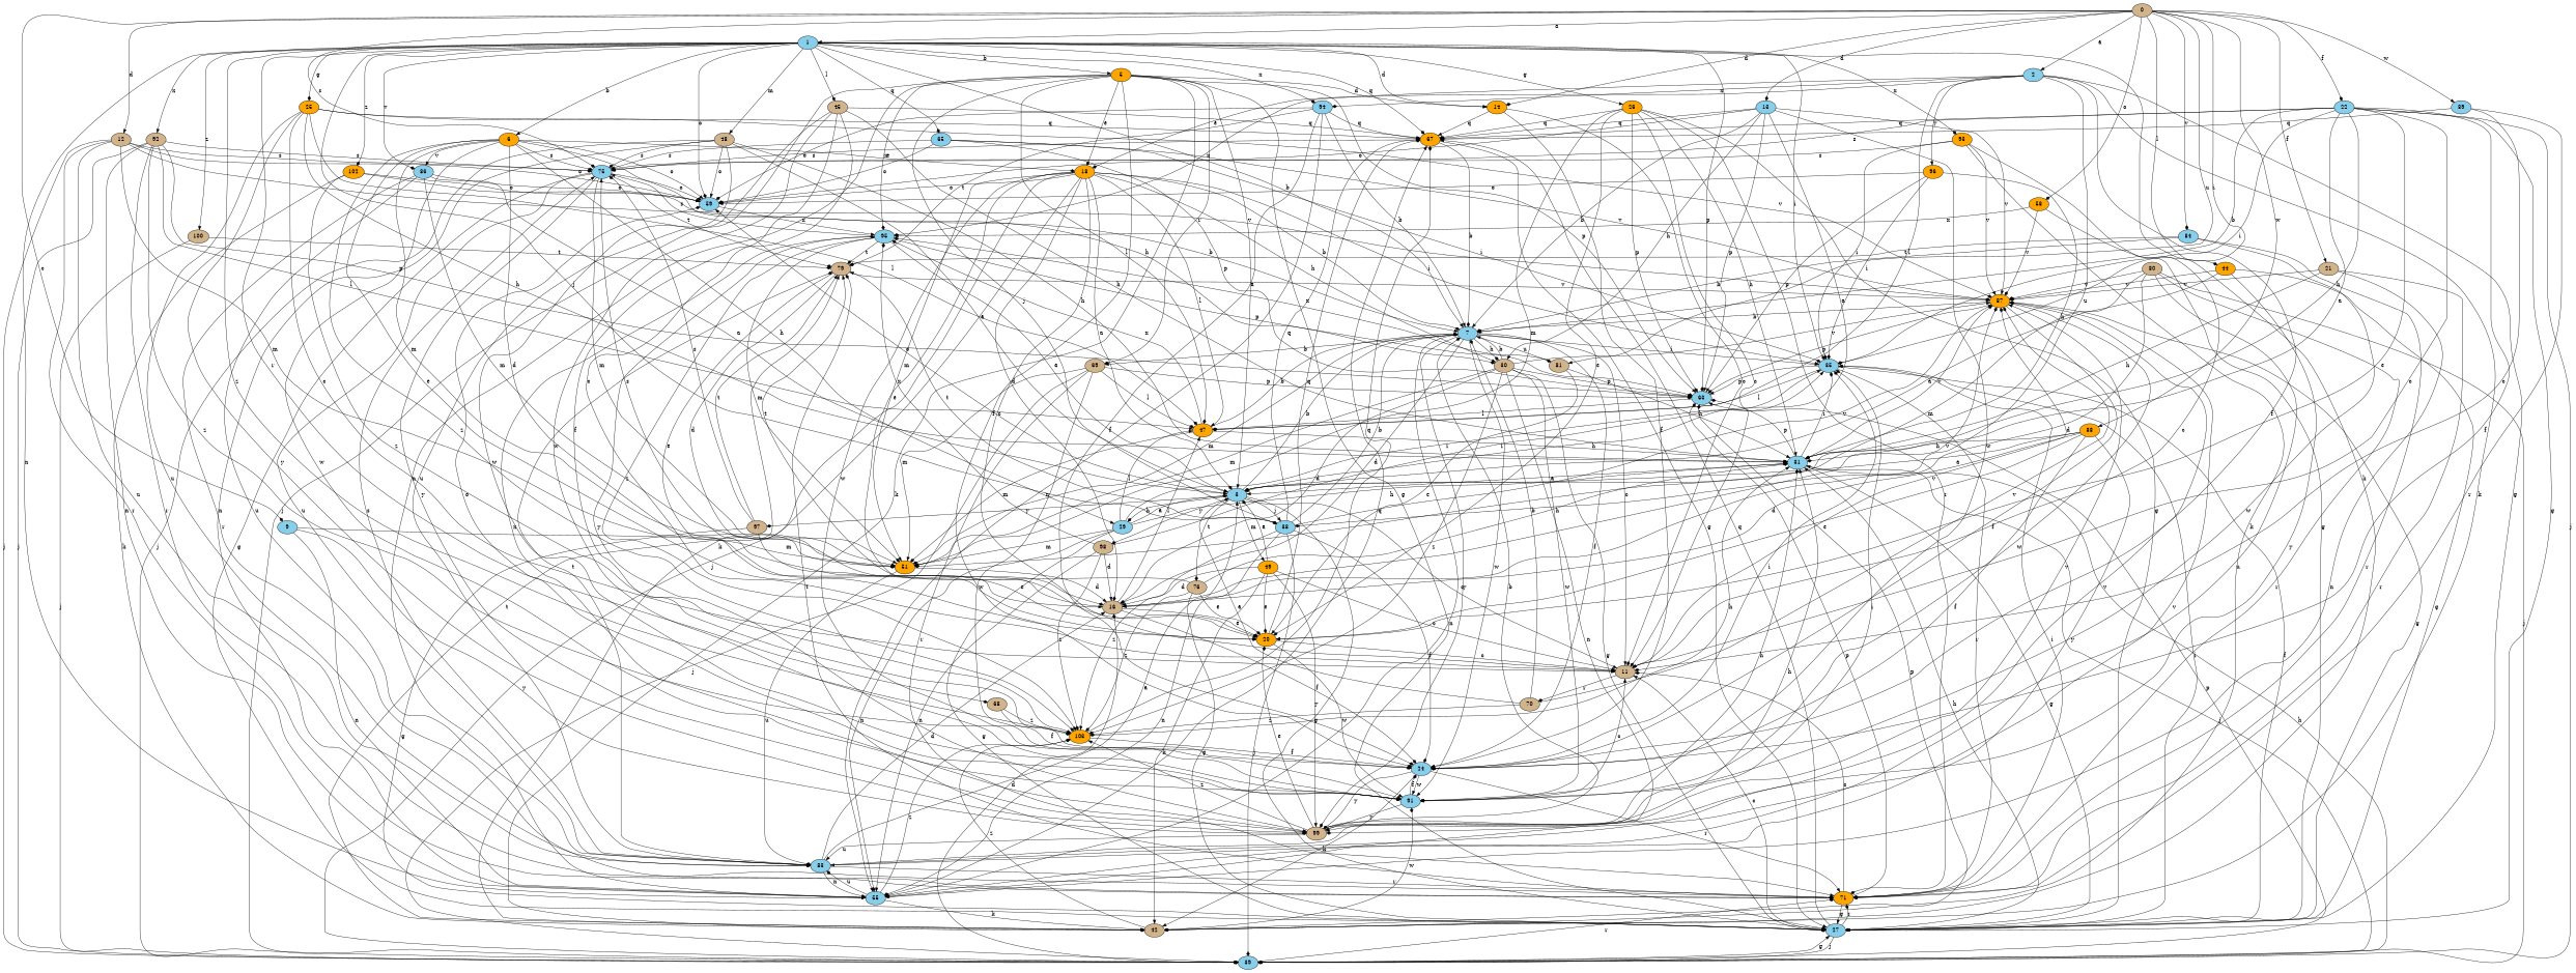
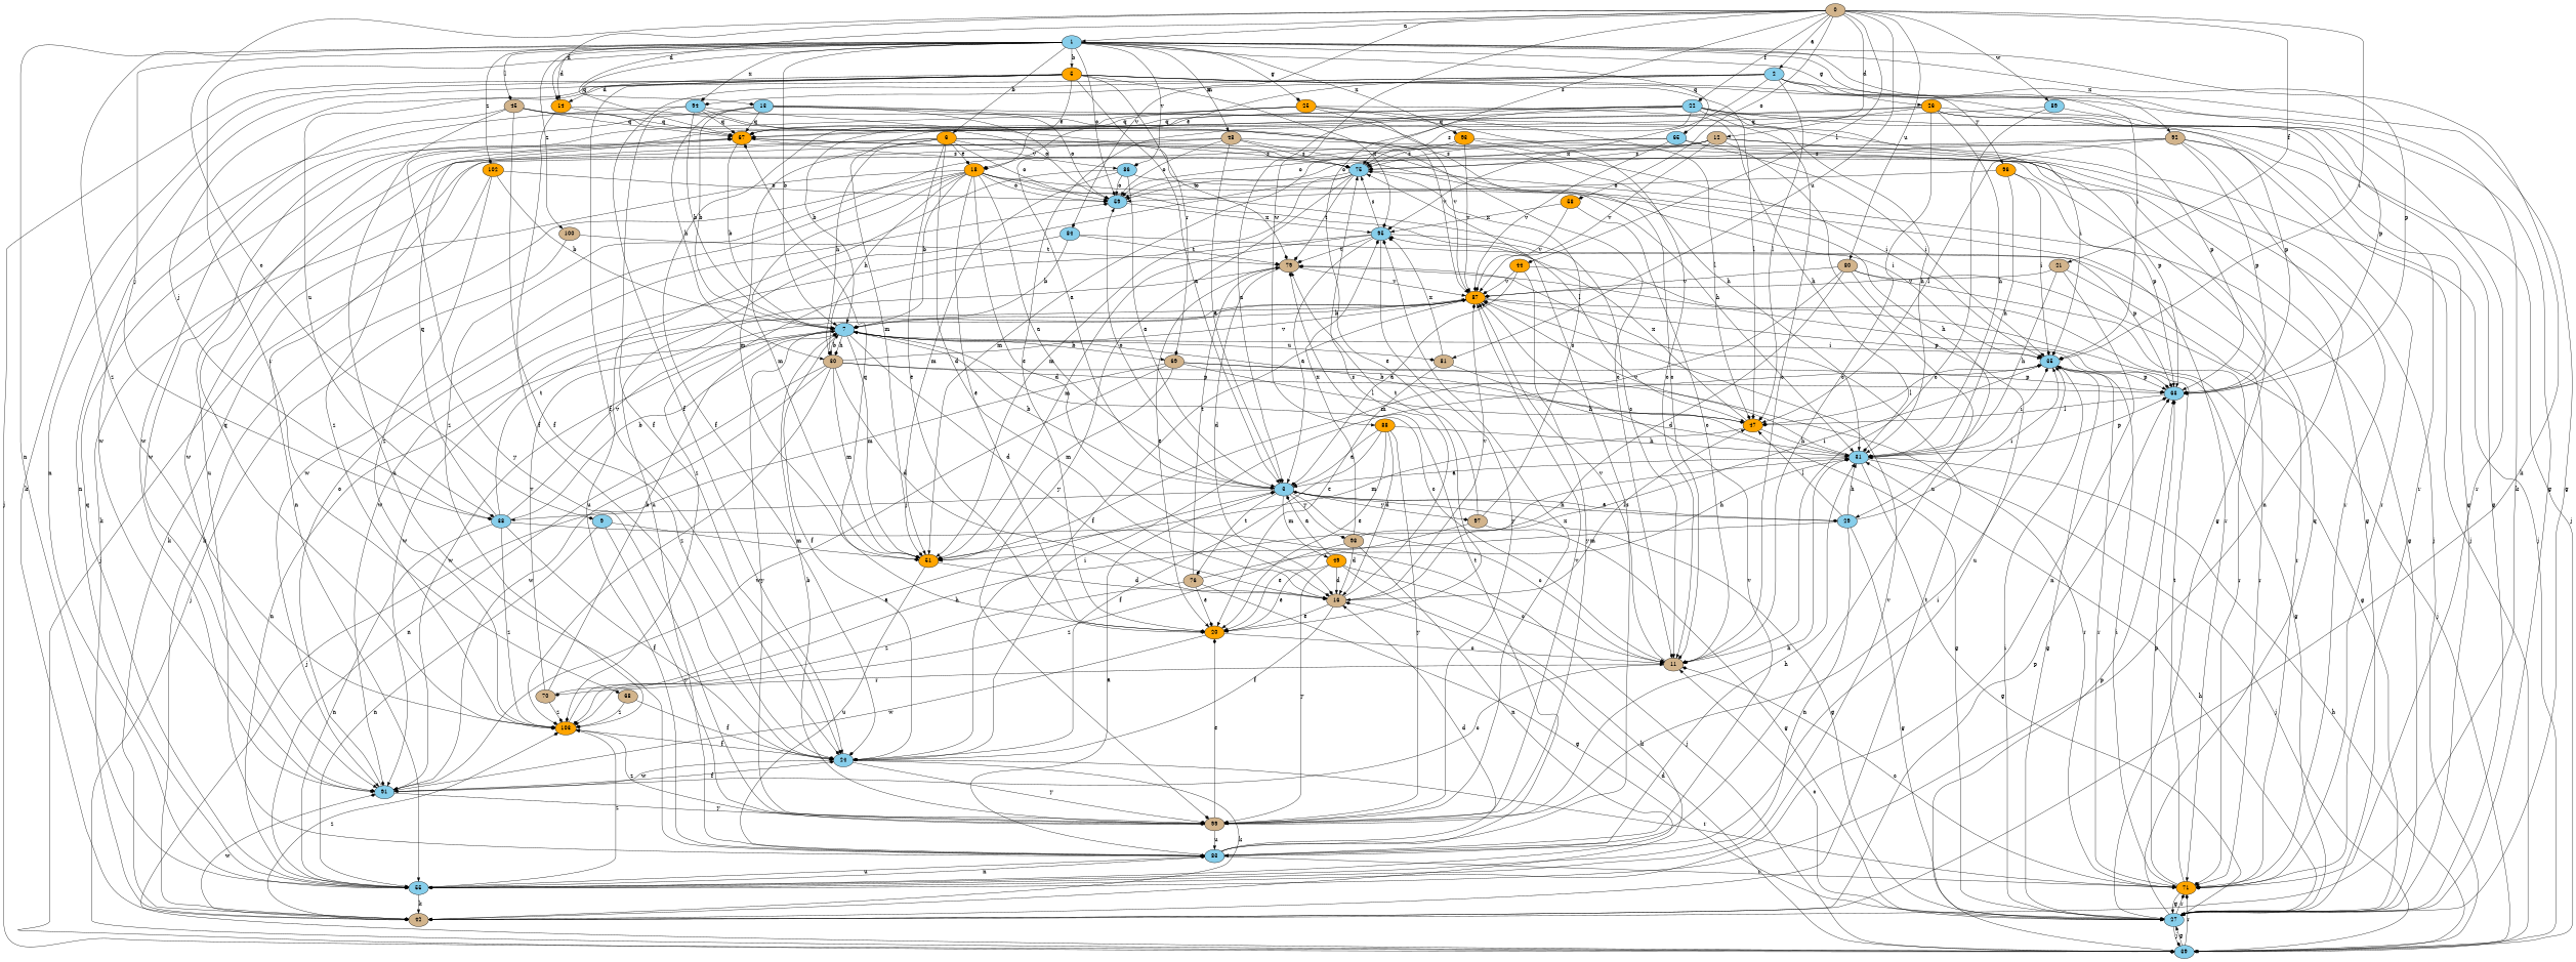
  strict digraph {
    node [fillcolor=skyblue style=filled]
    edge [arrowhead=diamond]
    0 [fillcolor=tan]
    1
    2
    9
    12 [fillcolor=tan]
    13
    14 [fillcolor=orange]
    21 [fillcolor=tan]
    22
    35
    44 [fillcolor=orange]
    58 [fillcolor=orange]
    75
    80 [fillcolor=tan]
    81 [fillcolor=tan]
    84
    88 [fillcolor=orange]
    89
    5 [fillcolor=orange]
    6 [fillcolor=orange]
    7
    25 [fillcolor=orange]
    26 [fillcolor=orange]
    38
    42 [fillcolor=tan]
    45 [fillcolor=tan]
    48 [fillcolor=tan]
    55
    59
    63
    65
    67 [fillcolor=orange]
    68 [fillcolor=tan]
    86
    92 [fillcolor=tan]
    93 [fillcolor=orange]
    94
    100 [fillcolor=tan]
    102 [fillcolor=orange]
    103 [fillcolor=orange]
    18 [fillcolor=orange]
    24
    27
    47 [fillcolor=orange]
    95
    96 [fillcolor=orange]
    51 [fillcolor=orange]
    99 [fillcolor=tan]
    39
    87 [fillcolor=orange]
    71 [fillcolor=orange]
    83
    3
    30 [fillcolor=tan]
    91
    11 [fillcolor=tan]
    31
    20 [fillcolor=orange]
    79 [fillcolor=tan]
    16 [fillcolor=tan]
    69 [fillcolor=tan]
    29
    49 [fillcolor=orange]
    76 [fillcolor=tan]
    97 [fillcolor=tan]
    98 [fillcolor=tan]
    70 [fillcolor=tan]
    0 -> 1 [arrowhead=normal label=a]
    0 -> 2 [arrowhead=normal label=a]
    0 -> 9 [label=c]
    0 -> 12 [arrowhead=normal label=d]
    0 -> 13 [label=d]
    0 -> 14 [label=d]
    0 -> 21 [arrowhead=normal label=f]
    0 -> 22 [label=f]
    0 -> 35 [label=i]
    0 -> 44 [label=l]
    0 -> 58 [label=o]
    0 -> 75 [label=s]
+   0 -> 80 [arrowhead=normal label=u]
    0 -> 81 [arrowhead=normal label=u]
    0 -> 84 [label=v]
    0 -> 88 [arrowhead=normal label=w]
    0 -> 89 [arrowhead=normal label=w]
    1 -> 14 [arrowhead=normal label=d]
    1 -> 35 [label=i]
    1 -> 5 [arrowhead=normal label=b]
    1 -> 6 [arrowhead=normal label=b]
    1 -> 7 [arrowhead=normal label=b]
    1 -> 25 [label=g]
    1 -> 26 [arrowhead=normal label=g]
    1 -> 38 [label=j]
    1 -> 42 [label=k]
    1 -> 45 [label=l]
    1 -> 48 [arrowhead=normal label=m]
    1 -> 55 [arrowhead=normal label=n]
    1 -> 59 [label=o]
    1 -> 63 [label=p]
    1 -> 65 [label=q]
    1 -> 67 [label=q]
    1 -> 68 [label=r]
    1 -> 86 [label=v]
    1 -> 92 [arrowhead=normal label=x]
    1 -> 93 [label=x]
    1 -> 94 [label=x]
    1 -> 100 [arrowhead=normal label=z]
    1 -> 102 [label=z]
    1 -> 103 [label=z]
    2 -> 38 [label=u]
    2 -> 42 [arrowhead=normal label=k]
    2 -> 94 [label=x]
    2 -> 18 [label=e]
    2 -> 24 [arrowhead=normal label=f]
    2 -> 27 [label=g]
    2 -> 47 [label=l]
    2 -> 95 [label=x]
    2 -> 96 [arrowhead=normal label=y]
    9 -> 55 [arrowhead=normal label=n]
    9 -> 51 [label=m]
    9 -> 99 [label=y]
    12 -> 75 [arrowhead=normal label=s]
    12 -> 59 [arrowhead=normal label=o]
    12 -> 51 [arrowhead=normal label=m]
    12 -> 39 [arrowhead=normal label=j]
    12 -> 87 [arrowhead=normal label=v]
    12 -> 71 [label=r]
    12 -> 83 [arrowhead=normal label=u]
    13 -> 7 [arrowhead=normal label=b]
    13 -> 59 [arrowhead=normal label=o]
    13 -> 63 [arrowhead=normal label=p]
    13 -> 67 [arrowhead=normal label=q]
    13 -> 87 [arrowhead=normal label=v]
    13 -> 3 [arrowhead=normal label=a]
    13 -> 30 [arrowhead=normal label=h]
    13 -> 91 [label=w]
    14 -> 67 [arrowhead=normal label=q]
    14 -> 24 [arrowhead=normal label=f]
    14 -> 11 [label=c]
    21 -> 55 [arrowhead=normal label=n]
    21 -> 87 [label=v]
    21 -> 71 [label=r]
    21 -> 31 [arrowhead=normal label=h]
    22 -> 35 [label=i]
    22 -> 75 [arrowhead=normal label=s]
    22 -> 7 [arrowhead=normal label=b]
    22 -> 67 [label=q]
    22 -> 24 [label=f]
    22 -> 27 [arrowhead=normal label=g]
    22 -> 39 [label=j]
    22 -> 3 [label=a]
    22 -> 11 [label=c]
    22 -> 31 [arrowhead=normal label=h]
    22 -> 20 [arrowhead=normal label=e]
    35 -> 63 [arrowhead=normal label=p]
-   35 -> 27 [arrowhead=normal label=f]
+   35 -> 27 [arrowhead=normal label=g]
    35 -> 47 [label=l]
    35 -> 71 [arrowhead=normal label=r]
    44 -> 27 [label=g]
    44 -> 99 [arrowhead=normal label=y]
    44 -> 87 [label=v]
    44 -> 3 [label=a]
    58 -> 95 [arrowhead=normal label=x]
    58 -> 87 [label=v]
    58 -> 11 [arrowhead=normal label=c]
    75 -> 59 [label=o]
    75 -> 27 [arrowhead=normal label=g]
    75 -> 51 [arrowhead=normal label=m]
    75 -> 99 [label=y]
    75 -> 83 [arrowhead=normal label=u]
    75 -> 79 [label=t]
    80 -> 51 [label=m]
    80 -> 39 [arrowhead=normal label=j]
    80 -> 87 [label=v]
    80 -> 71 [label=r]
    80 -> 83 [arrowhead=normal label=u]
    80 -> 16 [arrowhead=normal label=d]
    81 -> 95 [label=x]
    81 -> 31 [arrowhead=normal label=h]
    81 -> 20 [arrowhead=normal label=e]
    84 -> 7 [label=b]
    84 -> 71 [label=r]
    84 -> 91 [label=w]
    84 -> 79 [arrowhead=normal label=t]
    88 -> 24 [label=f]
    88 -> 99 [label=y]
    88 -> 3 [arrowhead=normal label=a]
    88 -> 31 [label=h]
    88 -> 20 [arrowhead=normal label=e]
    88 -> 16 [arrowhead=normal label=d]
    89 -> 67 [label=q]
    89 -> 71 [arrowhead=normal label=r]
    89 -> 11 [label=c]
    5 -> 14 [arrowhead=normal label=d]
    5 -> 38 [label=j]
    5 -> 42 [label=k]
    5 -> 55 [arrowhead=normal label=n]
    5 -> 63 [arrowhead=normal label=p]
    5 -> 18 [label=e]
    5 -> 24 [label=f]
    5 -> 27 [arrowhead=normal label=g]
    5 -> 47 [label=l]
    5 -> 95 [label=x]
    5 -> 39 [label=j]
    5 -> 3 [arrowhead=normal label=a]
    5 -> 69 [label=r]
    6 -> 75 [label=s]
    6 -> 59 [arrowhead=normal label=o]
    6 -> 86 [arrowhead=normal label=v]
    6 -> 103 [label=z]
    6 -> 18 [label=e]
    6 -> 51 [label=m]
    6 -> 30 [label=h]
    6 -> 91 [label=w]
    6 -> 20 [label=e]
    6 -> 16 [arrowhead=normal label=d]
    6 -> 29 [arrowhead=normal label=h]
    7 -> 35 [arrowhead=normal label=i]
    7 -> 81 [label=u]
    7 -> 55 [label=n]
    7 -> 24 [arrowhead=normal label=f]
    7 -> 51 [label=m]
    7 -> 99 [label=y]
    7 -> 30 [label=h]
    7 -> 91 [arrowhead=normal label=w]
    7 -> 11 [arrowhead=normal label=c]
    7 -> 16 [label=d]
    7 -> 69 [arrowhead=normal label=b]
    25 -> 67 [arrowhead=normal label=q]
    25 -> 47 [label=l]
    25 -> 99 [arrowhead=normal label=y]
    25 -> 87 [label=v]
    25 -> 83 [label=u]
    25 -> 11 [arrowhead=normal label=c]
    25 -> 31 [label=h]
    26 -> 63 [label=p]
    26 -> 67 [label=q]
    26 -> 27 [arrowhead=normal label=g]
    26 -> 51 [label=m]
    26 -> 71 [label=r]
    26 -> 11 [label=c]
    26 -> 31 [arrowhead=normal label=h]
    26 -> 20 [label=e]
    38 -> 7 [label=b]
    38 -> 55 [label=n]
    38 -> 67 [label=q]
    38 -> 103 [arrowhead=normal label=z]
    38 -> 24 [label=f]
    38 -> 39 [label=j]
    38 -> 87 [label=v]
    38 -> 79 [arrowhead=normal label=t]
    42 -> 63 [label=p]
    42 -> 103 [label=z]
    42 -> 91 [label=w]
    42 -> 79 [arrowhead=normal label=t]
    45 -> 67 [arrowhead=normal label=q]
    45 -> 24 [label=f]
    45 -> 83 [label=u]
    45 -> 91 [arrowhead=normal label=w]
    45 -> 11 [label=c]
    45 -> 31 [arrowhead=normal label=h]
    48 -> 75 [label=s]
    48 -> 55 [arrowhead=normal label=n]
    48 -> 59 [arrowhead=normal label=o]
    48 -> 39 [label=j]
    48 -> 3 [arrowhead=normal label=a]
    48 -> 91 [arrowhead=normal label=w]
    48 -> 31 [arrowhead=normal label=h]
    55 -> 42 [arrowhead=normal label=k]
    55 -> 67 [arrowhead=normal label=q]
    55 -> 103 [arrowhead=normal label=z]
    55 -> 87 [label=v]
    55 -> 83 [label=u]
    59 -> 95 [arrowhead=normal label=x]
    63 -> 47 [label=l]
    65 -> 35 [label=i]
    65 -> 75 [arrowhead=normal label=s]
    65 -> 59 [label=o]
    65 -> 63 [arrowhead=normal label=p]
    65 -> 87 [label=v]
    67 -> 75 [arrowhead=normal label=s]
    67 -> 7 [label=b]
    67 -> 27 [arrowhead=normal label=g]
    68 -> 103 [label=z]
    68 -> 24 [arrowhead=normal label=f]
    86 -> 59 [arrowhead=normal label=o]
    86 -> 51 [arrowhead=normal label=m]
    86 -> 71 [arrowhead=normal label=r]
    86 -> 83 [arrowhead=normal label=u]
    86 -> 3 [arrowhead=normal label=a]
    92 -> 75 [label=s]
    92 -> 55 [arrowhead=normal label=n]
    92 -> 63 [arrowhead=normal label=p]
    92 -> 103 [arrowhead=normal label=z]
    92 -> 47 [arrowhead=normal label=l]
    92 -> 39 [arrowhead=normal label=j]
    92 -> 71 [label=r]
    93 -> 35 [label=i]
    93 -> 75 [label=s]
    93 -> 42 [label=k]
    93 -> 27 [label=g]
    93 -> 87 [arrowhead=normal label=v]
    94 -> 7 [arrowhead=normal label=b]
    94 -> 55 [arrowhead=normal label=n]
    94 -> 59 [label=o]
    94 -> 67 [label=q]
    94 -> 24 [label=f]
    94 -> 79 [label=t]
    100 -> 39 [label=j]
    100 -> 79 [label=t]
    102 -> 7 [arrowhead=normal label=b]
    102 -> 42 [label=k]
    102 -> 59 [arrowhead=normal label=o]
    102 -> 103 [arrowhead=normal label=z]
    103 -> 67 [label=q]
    103 -> 24 [arrowhead=normal label=f]
    103 -> 31 [arrowhead=normal label=h]
    18 -> 35 [arrowhead=normal label=i]
    18 -> 7 [label=b]
    18 -> 42 [label=k]
    18 -> 59 [label=o]
    18 -> 47 [arrowhead=normal label=l]
    18 -> 51 [arrowhead=normal label=m]
    18 -> 39 [label=j]
    18 -> 3 [label=a]
    18 -> 30 [arrowhead=normal label=h]
    18 -> 91 [arrowhead=normal label=w]
    18 -> 11 [arrowhead=normal label=c]
    18 -> 20 [label=e]
    18 -> 16 [label=d]
    24 -> 35 [label=i]
    24 -> 42 [arrowhead=normal label=k]
    24 -> 99 [label=y]
    24 -> 71 [arrowhead=normal label=r]
    24 -> 91 [arrowhead=normal label=w]
    27 -> 35 [arrowhead=normal label=i]
    27 -> 67 [arrowhead=normal label=q]
    27 -> 39 [label=j]
    27 -> 71 [label=r]
    27 -> 11 [arrowhead=normal label=c]
    27 -> 31 [arrowhead=normal label=h]
    47 -> 7 [arrowhead=normal label=b]
    47 -> 95 [label=x]
    47 -> 51 [label=m]
    47 -> 31 [arrowhead=normal label=h]
    95 -> 75 [arrowhead=normal label=s]
    95 -> 63 [label=p]
    95 -> 103 [label=z]
    95 -> 51 [label=m]
    95 -> 99 [arrowhead=normal label=y]
    95 -> 3 [arrowhead=normal label=a]
    95 -> 79 [label=t]
    96 -> 35 [label=i]
    96 -> 59 [arrowhead=normal label=o]
    96 -> 63 [arrowhead=normal label=p]
    96 -> 31 [label=h]
    51 -> 83 [label=u]
    51 -> 16 [arrowhead=normal label=d]
    99 -> 35 [label=i]
    99 -> 7 [label=b]
    99 -> 103 [arrowhead=normal label=z]
    99 -> 95 [label=x]
    99 -> 87 [arrowhead=normal label=v]
    99 -> 83 [arrowhead=normal label=u]
    99 -> 31 [label=h]
    99 -> 20 [label=e]
    39 -> 63 [arrowhead=normal label=p]
    39 -> 27 [arrowhead=normal label=g]
    39 -> 71 [label=r]
    39 -> 31 [arrowhead=normal label=h]
    39 -> 16 [label=d]
    87 -> 7 [label=b]
    87 -> 63 [label=p]
    87 -> 24 [label=f]
    87 -> 27 [arrowhead=normal label=g]
    87 -> 91 [arrowhead=normal label=w]
    71 -> 35 [arrowhead=normal label=i]
    71 -> 63 [label=p]
    71 -> 27 [arrowhead=normal label=g]
    71 -> 11 [label=c]
    71 -> 79 [label=t]
    83 -> 75 [arrowhead=normal label=s]
    83 -> 55 [arrowhead=normal label=n]
    83 -> 87 [arrowhead=normal label=v]
    83 -> 71 [label=r]
    83 -> 3 [arrowhead=normal label=a]
    83 -> 31 [arrowhead=normal label=h]
    83 -> 79 [label=t]
    83 -> 16 [arrowhead=normal label=d]
    3 -> 7 [arrowhead=normal label=b]
    3 -> 38 [arrowhead=normal label=j]
    3 -> 59 [arrowhead=normal label=o]
    3 -> 27 [label=g]
    3 -> 11 [arrowhead=normal label=c]
    3 -> 29 [label=h]
    3 -> 49 [arrowhead=normal label=m]
    3 -> 76 [label=t]
    3 -> 97 [label=y]
    3 -> 98 [label=y]
    30 -> 7 [arrowhead=normal label=b]
    30 -> 55 [label=n]
    30 -> 63 [arrowhead=normal label=p]
    30 -> 103 [label=z]
    30 -> 27 [label=g]
    30 -> 51 [label=m]
    30 -> 87 [arrowhead=normal label=v]
    30 -> 91 [arrowhead=normal label=w]
    30 -> 16 [arrowhead=normal label=d]
    91 -> 59 [label=o]
    91 -> 24 [label=f]
    91 -> 99 [arrowhead=normal label=y]
    91 -> 11 [arrowhead=normal label=c]
    11 -> 87 [label=v]
    11 -> 70 [label=r]
    31 -> 35 [label=i]
    31 -> 63 [label=p]
    31 -> 27 [label=g]
    31 -> 39 [arrowhead=normal label=j]
    31 -> 87 [arrowhead=normal label=v]
    31 -> 3 [arrowhead=normal label=a]
    20 -> 67 [label=q]
    20 -> 91 [arrowhead=normal label=w]
    20 -> 11 [arrowhead=normal label=c]
    79 -> 87 [arrowhead=normal label=v]
    79 -> 20 [arrowhead=normal label=e]
    79 -> 16 [label=d]
    16 -> 75 [arrowhead=normal label=s]
    16 -> 24 [label=f]
    16 -> 47 [arrowhead=normal label=l]
    16 -> 87 [label=v]
    16 -> 20 [label=e]
    69 -> 63 [label=p]
    69 -> 47 [label=l]
    69 -> 51 [arrowhead=normal label=m]
    69 -> 39 [label=j]
    69 -> 71 [arrowhead=normal label=r]
    69 -> 91 [arrowhead=normal label=w]
    29 -> 35 [arrowhead=normal label=i]
    29 -> 55 [label=n]
    29 -> 27 [arrowhead=normal label=g]
    29 -> 47 [arrowhead=normal label=l]
    29 -> 51 [arrowhead=normal label=m]
    29 -> 3 [label=a]
    29 -> 31 [arrowhead=normal label=h]
    49 -> 42 [arrowhead=normal label=k]
    49 -> 99 [arrowhead=normal label=y]
    49 -> 3 [label=a]
    49 -> 11 [arrowhead=normal label=c]
    49 -> 20 [label=e]
    49 -> 16 [arrowhead=normal label=d]
    76 -> 103 [label=z]
    76 -> 27 [arrowhead=normal label=g]
    76 -> 31 [label=h]
    76 -> 20 [label=e]
    76 -> 79 [arrowhead=normal label=t]
    97 -> 75 [label=s]
    97 -> 27 [arrowhead=normal label=g]
    97 -> 20 [arrowhead=normal label=e]
    97 -> 79 [arrowhead=normal label=t]
    98 -> 35 [arrowhead=normal label=i]
    98 -> 55 [arrowhead=normal label=n]
    98 -> 103 [label=z]
    98 -> 95 [label=x]
    98 -> 16 [arrowhead=normal label=d]
    70 -> 7 [label=b]
    70 -> 103 [label=z]
    70 -> 87 [label=v]
    70 -> 3 [label=a]
  }
